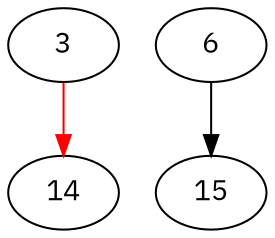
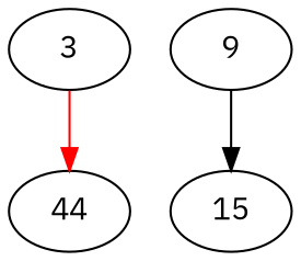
  strict digraph {
    fontname="IBM Plex Sans"
    node [fontname="IBM Plex Sans"]
    edge [fontname="IBM Plex Sans"]
    3 [entry=true]
-   14
-   9 [label=6]
+   14 [label=44]
+   9
    15
    3 -> 14 [color=red cond=false]
    9 -> 15
  }
